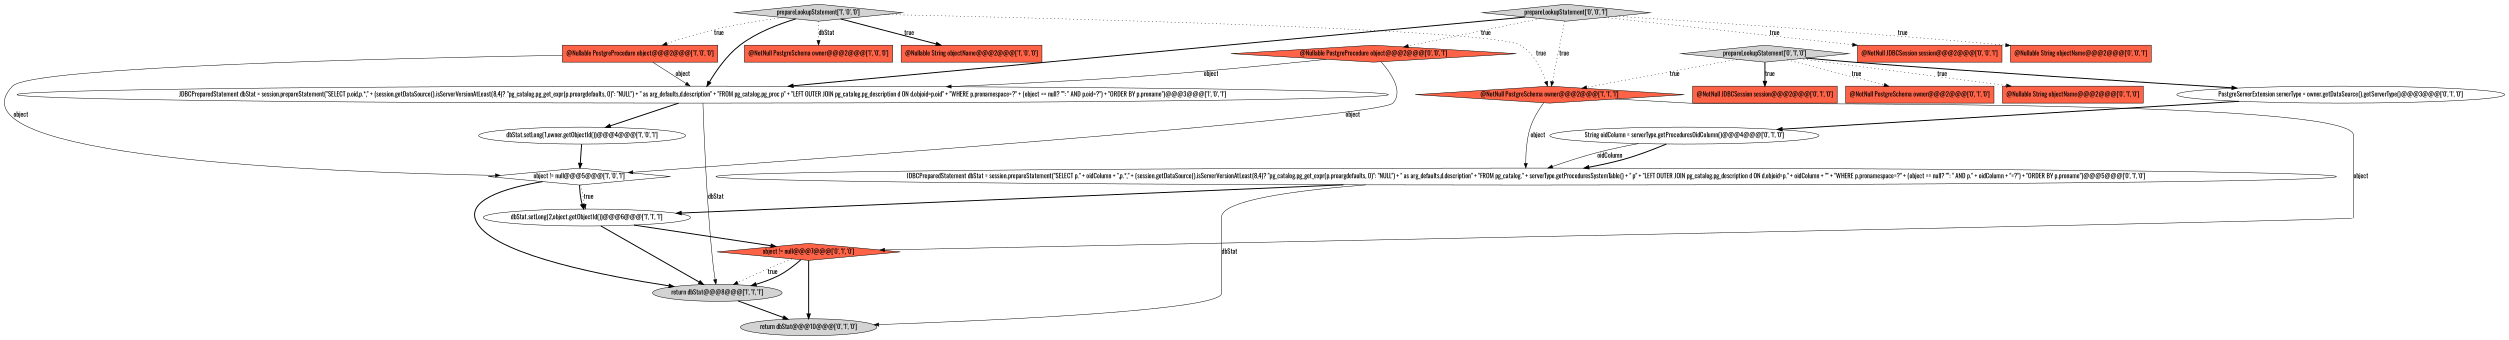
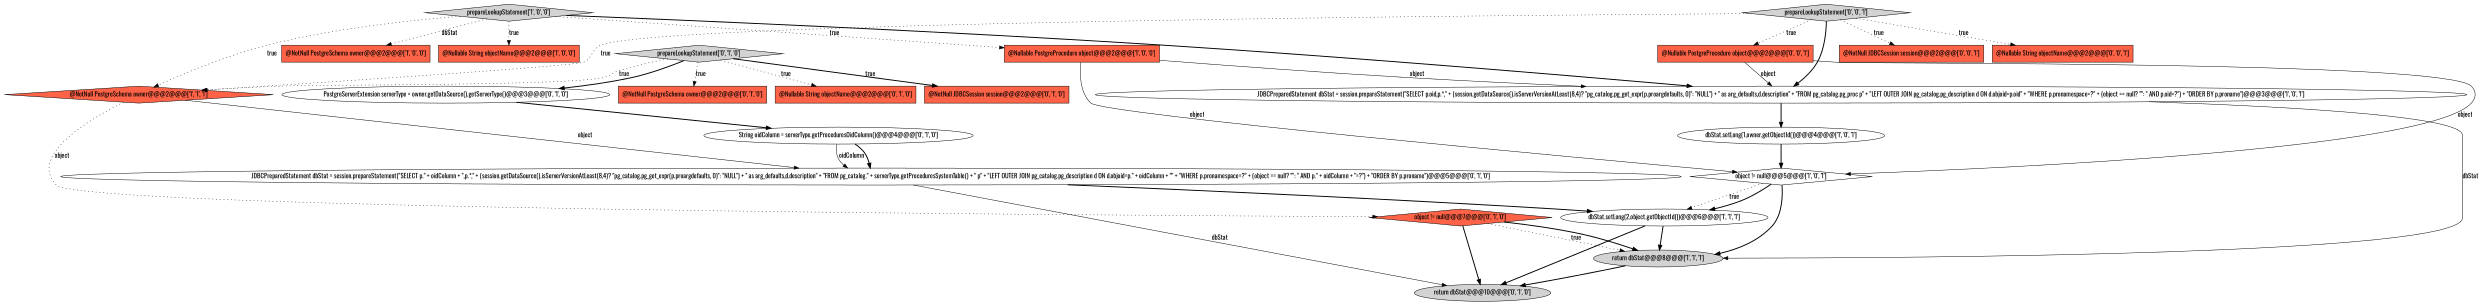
  digraph {
    fontname=Oswald
    node [fillcolor=tomato fontname=Oswald shape=box style=filled]
    edge [fontname=Oswald style=bold]
    n1 [fillcolor=lightgray label="prepareLookupStatement['1', '0', '0']" shape=diamond]
    n2 [label="@NotNull PostgreSchema owner@@@2@@@['1', '1', '1']" shape=diamond]
    n3 [label="@NotNull PostgreSchema owner@@@2@@@['1', '0', '0']"]
    n4 [label="@Nullable PostgreProcedure object@@@2@@@['1', '0', '0']"]
    n5 [fillcolor=white label="JDBCPreparedStatement dbStat = session.prepareStatement(\"SELECT p.oid,p.*,\" + (session.getDataSource().isServerVersionAtLeast(8,4)? \"pg_catalog.pg_get_expr(p.proargdefaults, 0)\": \"NULL\") + \" as arg_defaults,d.description\" + \"FROM pg_catalog.pg_proc p\" + \"LEFT OUTER JOIN pg_catalog.pg_description d ON d.objoid=p.oid\" + \"WHERE p.pronamespace=?\" + (object == null? \"\": \" AND p.oid=?\") + \"ORDER BY p.proname\")@@@3@@@['1', '0', '1']" shape=ellipse]
    n6 [label="@Nullable String objectName@@@2@@@['1', '0', '0']"]
    n7 [label="object != null@@@7@@@['0', '1', '0']" shape=diamond]
    n8 [fillcolor=white label="JDBCPreparedStatement dbStat = session.prepareStatement(\"SELECT p.\" + oidColumn + \",p.*,\" + (session.getDataSource().isServerVersionAtLeast(8,4)? \"pg_catalog.pg_get_expr(p.proargdefaults, 0)\": \"NULL\") + \" as arg_defaults,d.description\" + \"FROM pg_catalog.\" + serverType.getProceduresSystemTable() + \" p\" + \"LEFT OUTER JOIN pg_catalog.pg_description d ON d.objoid=p.\" + oidColumn + \"\" + \"WHERE p.pronamespace=?\" + (object == null? \"\": \" AND p.\" + oidColumn + \"=?\") + \"ORDER BY p.proname\")@@@5@@@['0', '1', '0']" shape=ellipse]
    n9 [fillcolor=white label="object != null@@@5@@@['1', '0', '1']" shape=diamond]
    n10 [fillcolor=lightgray label="return dbStat@@@8@@@['1', '1', '1']" shape=ellipse]
    n11 [fillcolor=white label="dbStat.setLong(1,owner.getObjectId())@@@4@@@['1', '0', '1']" shape=ellipse]
    n12 [fillcolor=white label="dbStat.setLong(2,object.getObjectId())@@@6@@@['1', '1', '1']" shape=ellipse]
    n13 [fillcolor=lightgray label="return dbStat@@@10@@@['0', '1', '0']" shape=ellipse]
    n14 [fillcolor=lightgray label="prepareLookupStatement['0', '0', '1']" shape=diamond]
    n15 [label="@NotNull JDBCSession session@@@2@@@['0', '0', '1']"]
    n16 [label="@Nullable String objectName@@@2@@@['0', '0', '1']"]
-   n17 [label="@Nullable PostgreProcedure object@@@2@@@['0', '0', '1']" shape=diamond]
+   n17 [label="@Nullable PostgreProcedure object@@@2@@@['0', '0', '1']"]
    n18 [label="@NotNull JDBCSession session@@@2@@@['0', '1', '0']"]
    n19 [fillcolor=white label="PostgreServerExtension serverType = owner.getDataSource().getServerType()@@@3@@@['0', '1', '0']" shape=ellipse]
    n20 [fillcolor=white label="String oidColumn = serverType.getProceduresOidColumn()@@@4@@@['0', '1', '0']" shape=ellipse]
    n21 [label="@NotNull PostgreSchema owner@@@2@@@['0', '1', '0']"]
    n22 [label="@Nullable String objectName@@@2@@@['0', '1', '0']"]
    n23 [fillcolor=lightgray label="prepareLookupStatement['0', '1', '0']" shape=diamond]
    n1 -> n2 [label=true style=dotted]
    n1 -> n3 [label=dbStat style=dotted]
    n1 -> n4 [label=true style=dotted]
    n1 -> n5
-   n1 -> n6 [label=true]
-   n2 -> n7 [label=object style=solid]
+   n1 -> n6 [label=true style=dotted]
+   n2 -> n7 [label=object style=dotted]
    n2 -> n8 [label=object style=solid]
    n4 -> n5 [label=object style=solid]
    n4 -> n9 [label=object style=solid]
    n5 -> n10 [label=dbStat style=solid]
    n5 -> n11
    n7 -> n10 [label=true style=dotted]
    n7 -> n10
    n7 -> n13
    n8 -> n12
    n8 -> n13 [label=dbStat style=solid]
    n9 -> n10
    n9 -> n12 [label=true style=dotted]
    n9 -> n12
    n10 -> n13
    n11 -> n9
-   n12 -> n7
+   n12 -> n13
    n12 -> n10
    n14 -> n2 [label=true style=dotted]
    n14 -> n5
    n14 -> n15 [label=true style=dotted]
    n14 -> n16 [label=true style=dotted]
    n14 -> n17 [label=true style=dotted]
    n17 -> n5 [label=object style=solid]
    n17 -> n9 [label=object style=solid]
    n19 -> n20
    n20 -> n8 [label=oidColumn style=solid]
    n20 -> n8
    n23 -> n2 [label=true style=dotted]
    n23 -> n18 [label=true]
    n23 -> n19
    n23 -> n21 [label=true style=dotted]
    n23 -> n22 [label=true style=dotted]
  }
